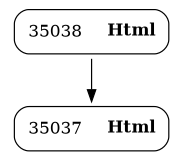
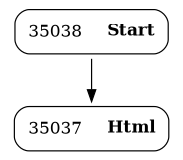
  digraph {
    node [shape=none]
    n1 [label=<<TABLE border='1' cellspacing='0' cellpadding='10' style='rounded' ><TR><TD border='0'>35037</TD><TD border='0'><B>Html</B></TD></TR></TABLE>>]
-   n2 [label=<<TABLE border='1' cellspacing='0' cellpadding='10' style='rounded' ><TR><TD border='0'>35038</TD><TD border='0'><B>Html</B></TD></TR></TABLE>>]
+   n2 [label=<<TABLE border='1' cellspacing='0' cellpadding='10' style='rounded' ><TR><TD border='0'>35038</TD><TD border='0'><B>Start</B></TD></TR></TABLE>>]
    n2 -> n1 [weight=2]
  }
